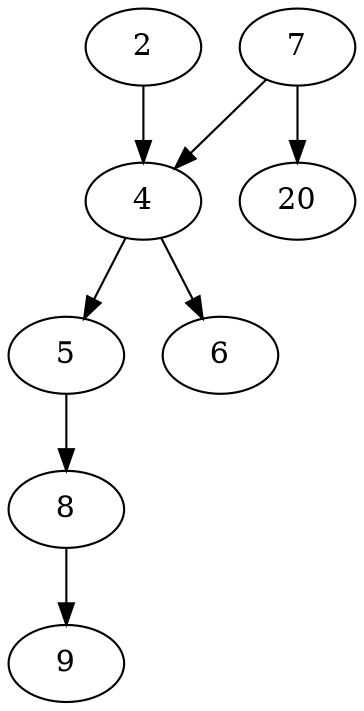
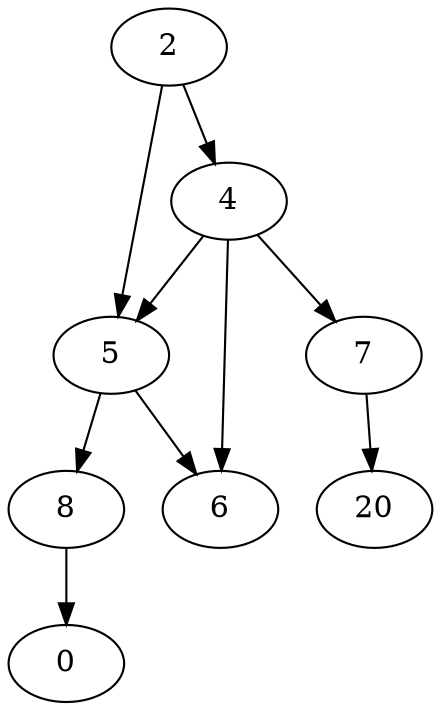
  digraph {
    node [alpha=0.03]
    2 [alpha=0.07 expect_size=51565568]
    4 [alpha=0.02 expect_size=30627840]
    5 [expect_size=45676544]
    6 [alpha=0.13 expect_size=7979008]
    7 [alpha=0.18 expect_size=19431424]
    8 [alpha=0.12 expect_size=7955456]
    n7 [expect_size=33205248 label=20]
-   9 [alpha=0.09 expect_size=36856832]
+   9 [alpha=0.09 expect_size=36856832 label=0]
    2 -> 4
+   2 -> 5
    4 -> 5
    4 -> 6
-   7 -> 4
+   4 -> 7
+   5 -> 6
    5 -> 8
    7 -> n7
    8 -> 9
  }
